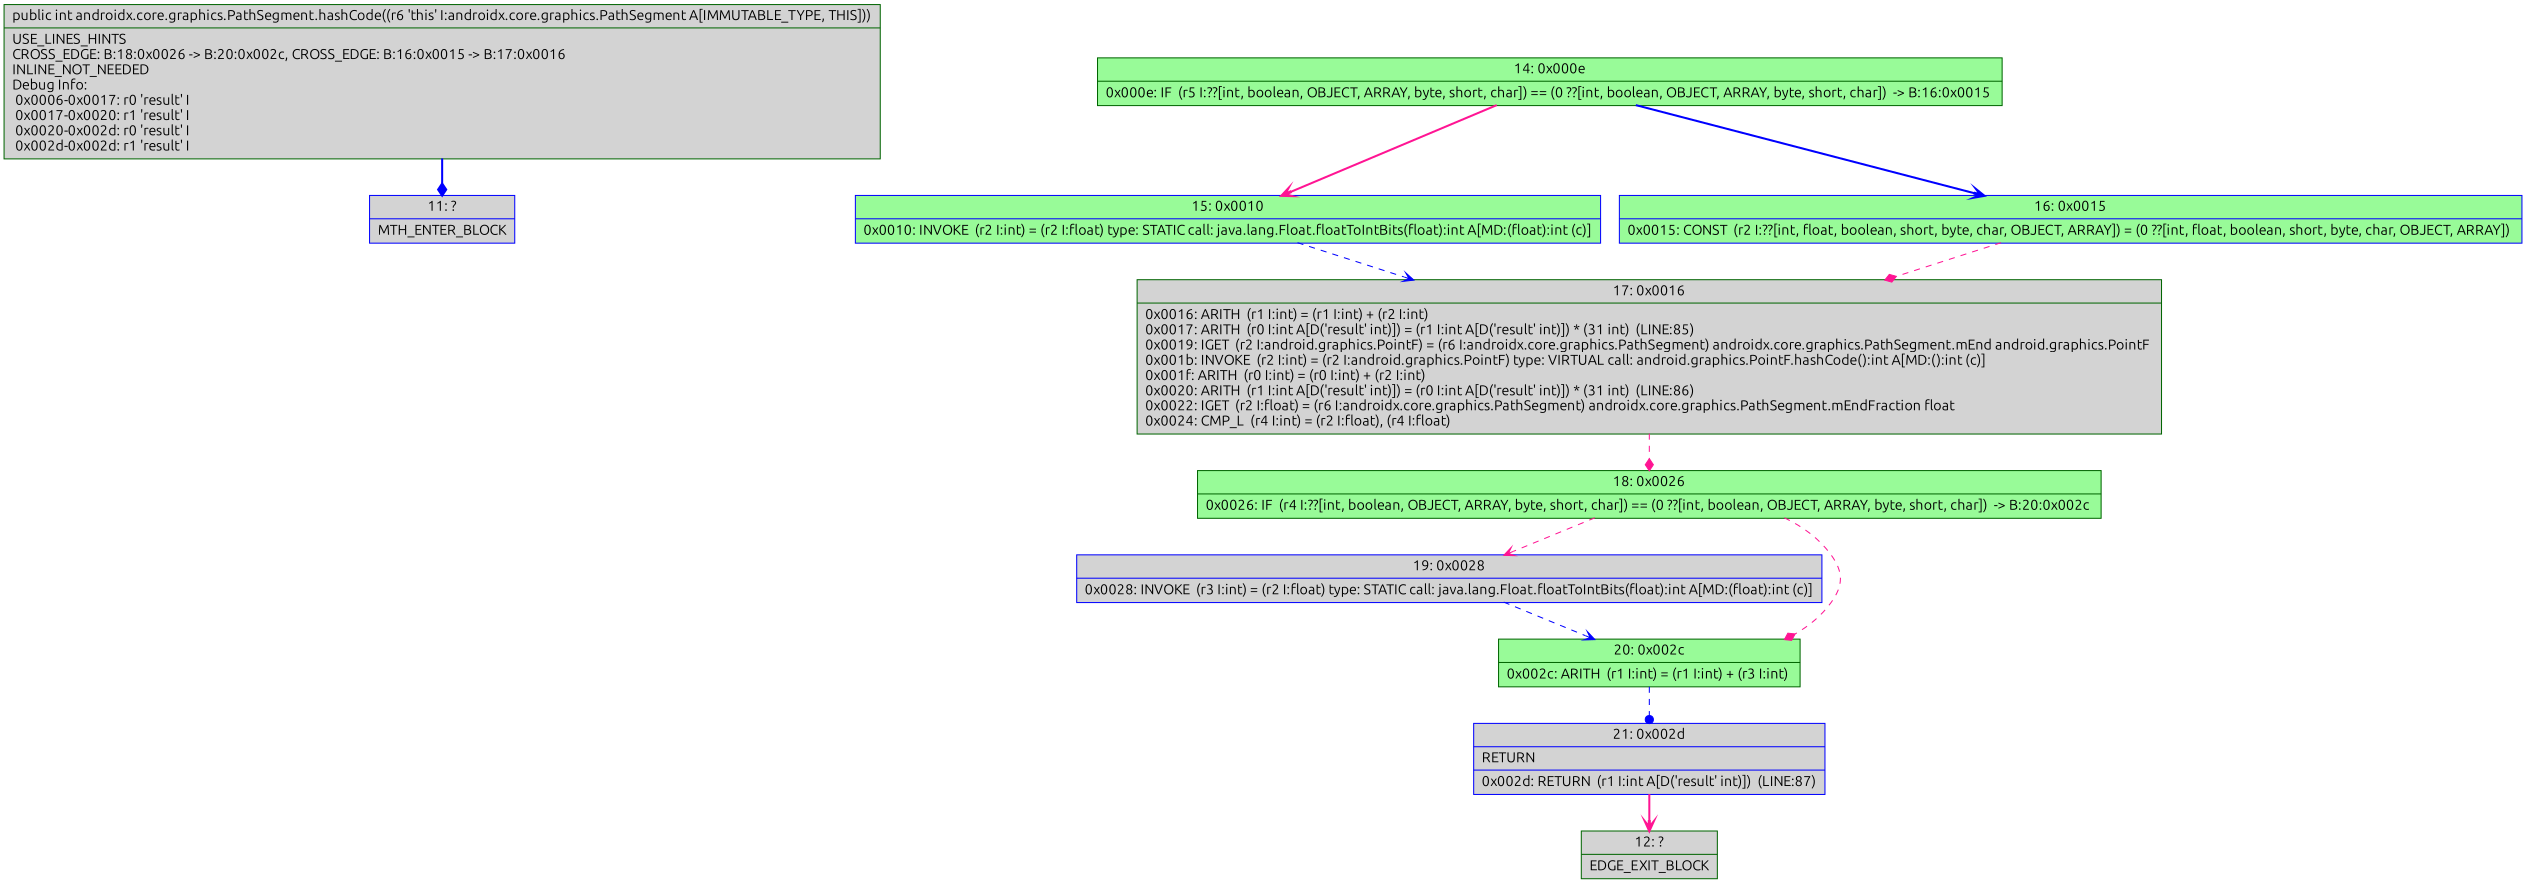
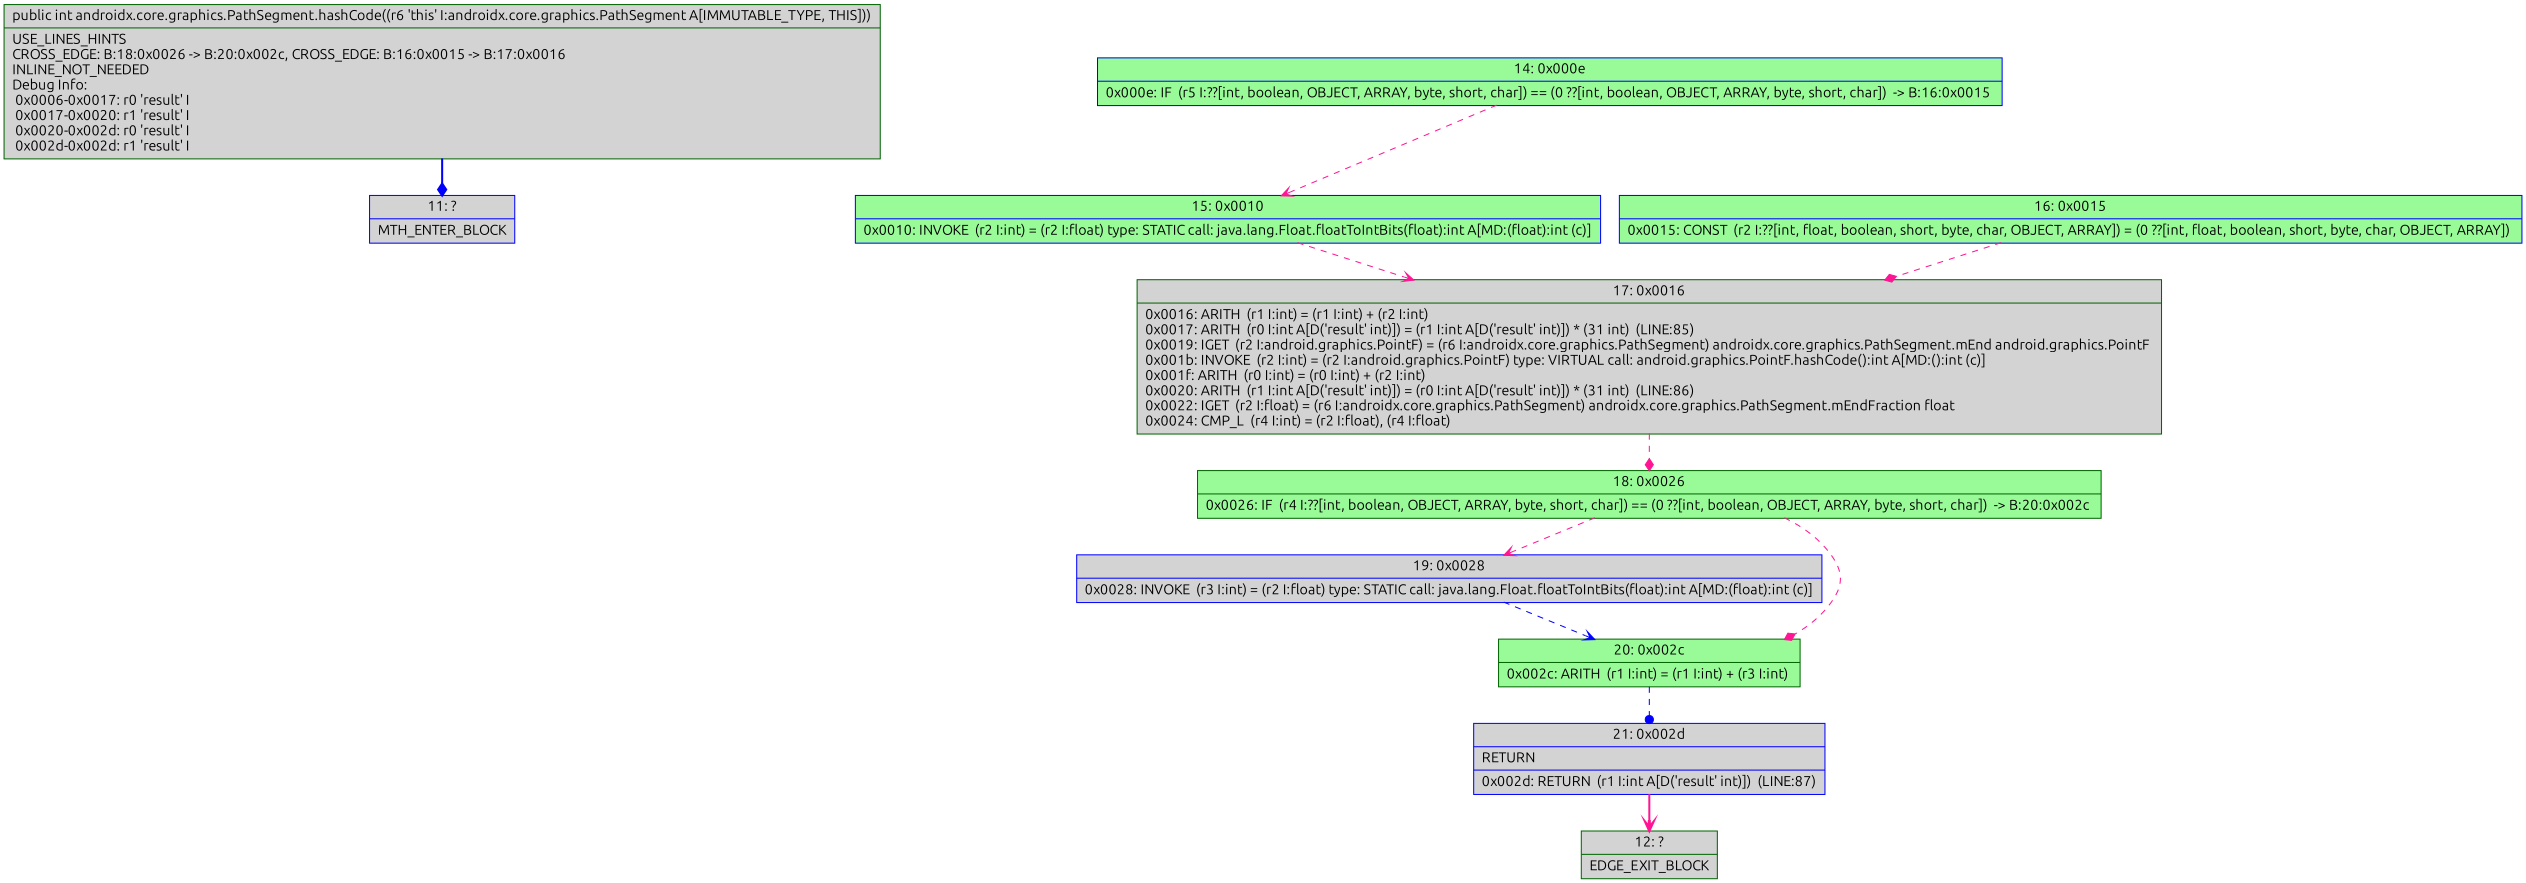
  digraph {
    fontname=Ubuntu
    node [color=darkgreen fillcolor=lightgrey fontname=Ubuntu shape=record style=filled]
    edge [arrowhead=vee color=deeppink fontname=Ubuntu style=dashed]
    n1 [color=blue label="{11\:\ ?|MTH_ENTER_BLOCK\l}"]
-   n2 [fillcolor=palegreen label="{14\:\ 0x000e|0x000e: IF  (r5 I:??[int, boolean, OBJECT, ARRAY, byte, short, char]) == (0 ??[int, boolean, OBJECT, ARRAY, byte, short, char])  \-\> B:16:0x0015 \l}"]
+   n2 [color=blue fillcolor=palegreen label="{14\:\ 0x000e|0x000e: IF  (r5 I:??[int, boolean, OBJECT, ARRAY, byte, short, char]) == (0 ??[int, boolean, OBJECT, ARRAY, byte, short, char])  \-\> B:16:0x0015 \l}"]
    n3 [color=blue fillcolor=palegreen label="{15\:\ 0x0010|0x0010: INVOKE  (r2 I:int) = (r2 I:float) type: STATIC call: java.lang.Float.floatToIntBits(float):int A[MD:(float):int (c)]\l}"]
    n4 [color=blue fillcolor=palegreen label="{16\:\ 0x0015|0x0015: CONST  (r2 I:??[int, float, boolean, short, byte, char, OBJECT, ARRAY]) = (0 ??[int, float, boolean, short, byte, char, OBJECT, ARRAY]) \l}"]
    n5 [label="{17\:\ 0x0016|0x0016: ARITH  (r1 I:int) = (r1 I:int) + (r2 I:int) \l0x0017: ARITH  (r0 I:int A[D('result' int)]) = (r1 I:int A[D('result' int)]) * (31 int)  (LINE:85)\l0x0019: IGET  (r2 I:android.graphics.PointF) = (r6 I:androidx.core.graphics.PathSegment) androidx.core.graphics.PathSegment.mEnd android.graphics.PointF \l0x001b: INVOKE  (r2 I:int) = (r2 I:android.graphics.PointF) type: VIRTUAL call: android.graphics.PointF.hashCode():int A[MD:():int (c)]\l0x001f: ARITH  (r0 I:int) = (r0 I:int) + (r2 I:int) \l0x0020: ARITH  (r1 I:int A[D('result' int)]) = (r0 I:int A[D('result' int)]) * (31 int)  (LINE:86)\l0x0022: IGET  (r2 I:float) = (r6 I:androidx.core.graphics.PathSegment) androidx.core.graphics.PathSegment.mEndFraction float \l0x0024: CMP_L  (r4 I:int) = (r2 I:float), (r4 I:float) \l}"]
    n6 [fillcolor=palegreen label="{18\:\ 0x0026|0x0026: IF  (r4 I:??[int, boolean, OBJECT, ARRAY, byte, short, char]) == (0 ??[int, boolean, OBJECT, ARRAY, byte, short, char])  \-\> B:20:0x002c \l}"]
    n7 [color=blue label="{19\:\ 0x0028|0x0028: INVOKE  (r3 I:int) = (r2 I:float) type: STATIC call: java.lang.Float.floatToIntBits(float):int A[MD:(float):int (c)]\l}"]
    n8 [fillcolor=palegreen label="{20\:\ 0x002c|0x002c: ARITH  (r1 I:int) = (r1 I:int) + (r3 I:int) \l}"]
    n9 [color=blue label="{21\:\ 0x002d|RETURN\l|0x002d: RETURN  (r1 I:int A[D('result' int)])  (LINE:87)\l}"]
    n10 [label="{12\:\ ?|EDGE_EXIT_BLOCK\l}"]
    n11 [label="{public int androidx.core.graphics.PathSegment.hashCode((r6 'this' I:androidx.core.graphics.PathSegment A[IMMUTABLE_TYPE, THIS]))  | USE_LINES_HINTS\lCROSS_EDGE: B:18:0x0026 \-\> B:20:0x002c, CROSS_EDGE: B:16:0x0015 \-\> B:17:0x0016\lINLINE_NOT_NEEDED\lDebug Info:\l  0x0006\-0x0017: r0 'result' I\l  0x0017\-0x0020: r1 'result' I\l  0x0020\-0x002d: r0 'result' I\l  0x002d\-0x002d: r1 'result' I\l}"]
-   n2 -> n3 [style=bold]
-   n2 -> n4 [color=blue style=bold]
-   n3 -> n5 [color=blue]
+   n2 -> n3
+   n3 -> n5
    n4 -> n5 [arrowhead=diamond]
    n5 -> n6 [arrowhead=diamond]
    n6 -> n7
    n6 -> n8 [arrowhead=diamond]
    n7 -> n8 [color=blue]
    n8 -> n9 [arrowhead=dot color=blue]
    n9 -> n10 [style=bold]
    n11 -> n1 [arrowhead=diamond color=blue style=bold]
  }
